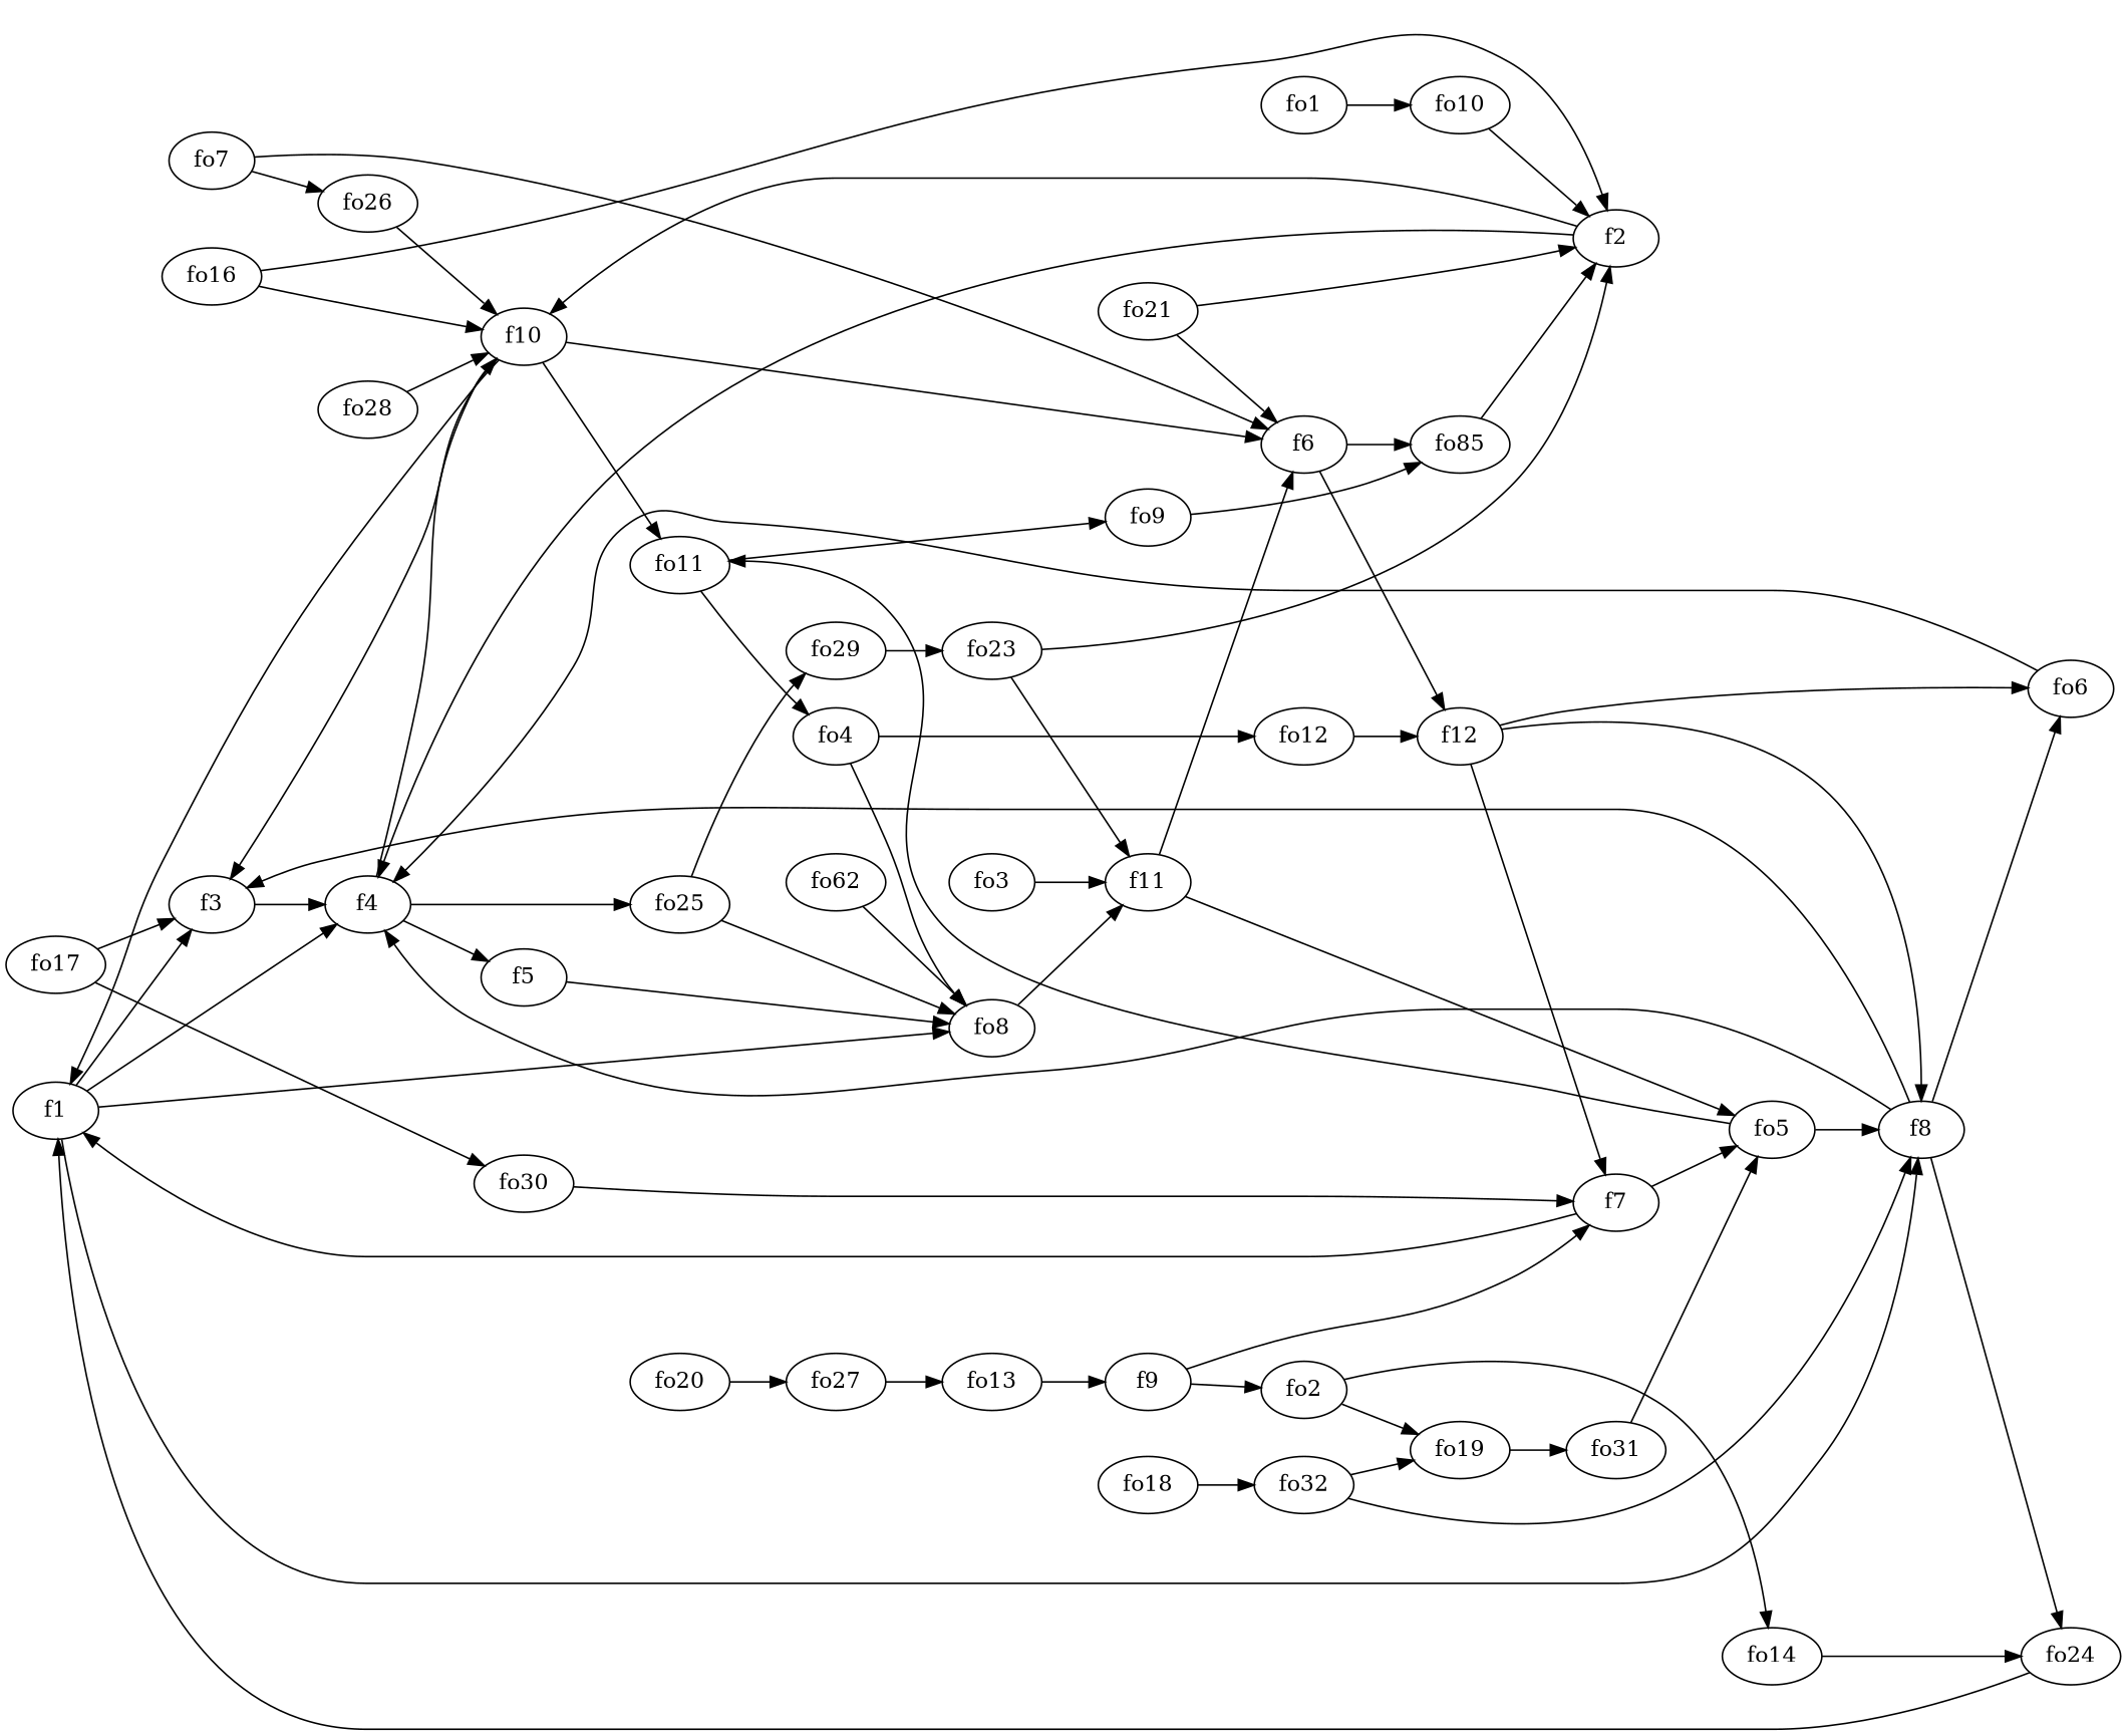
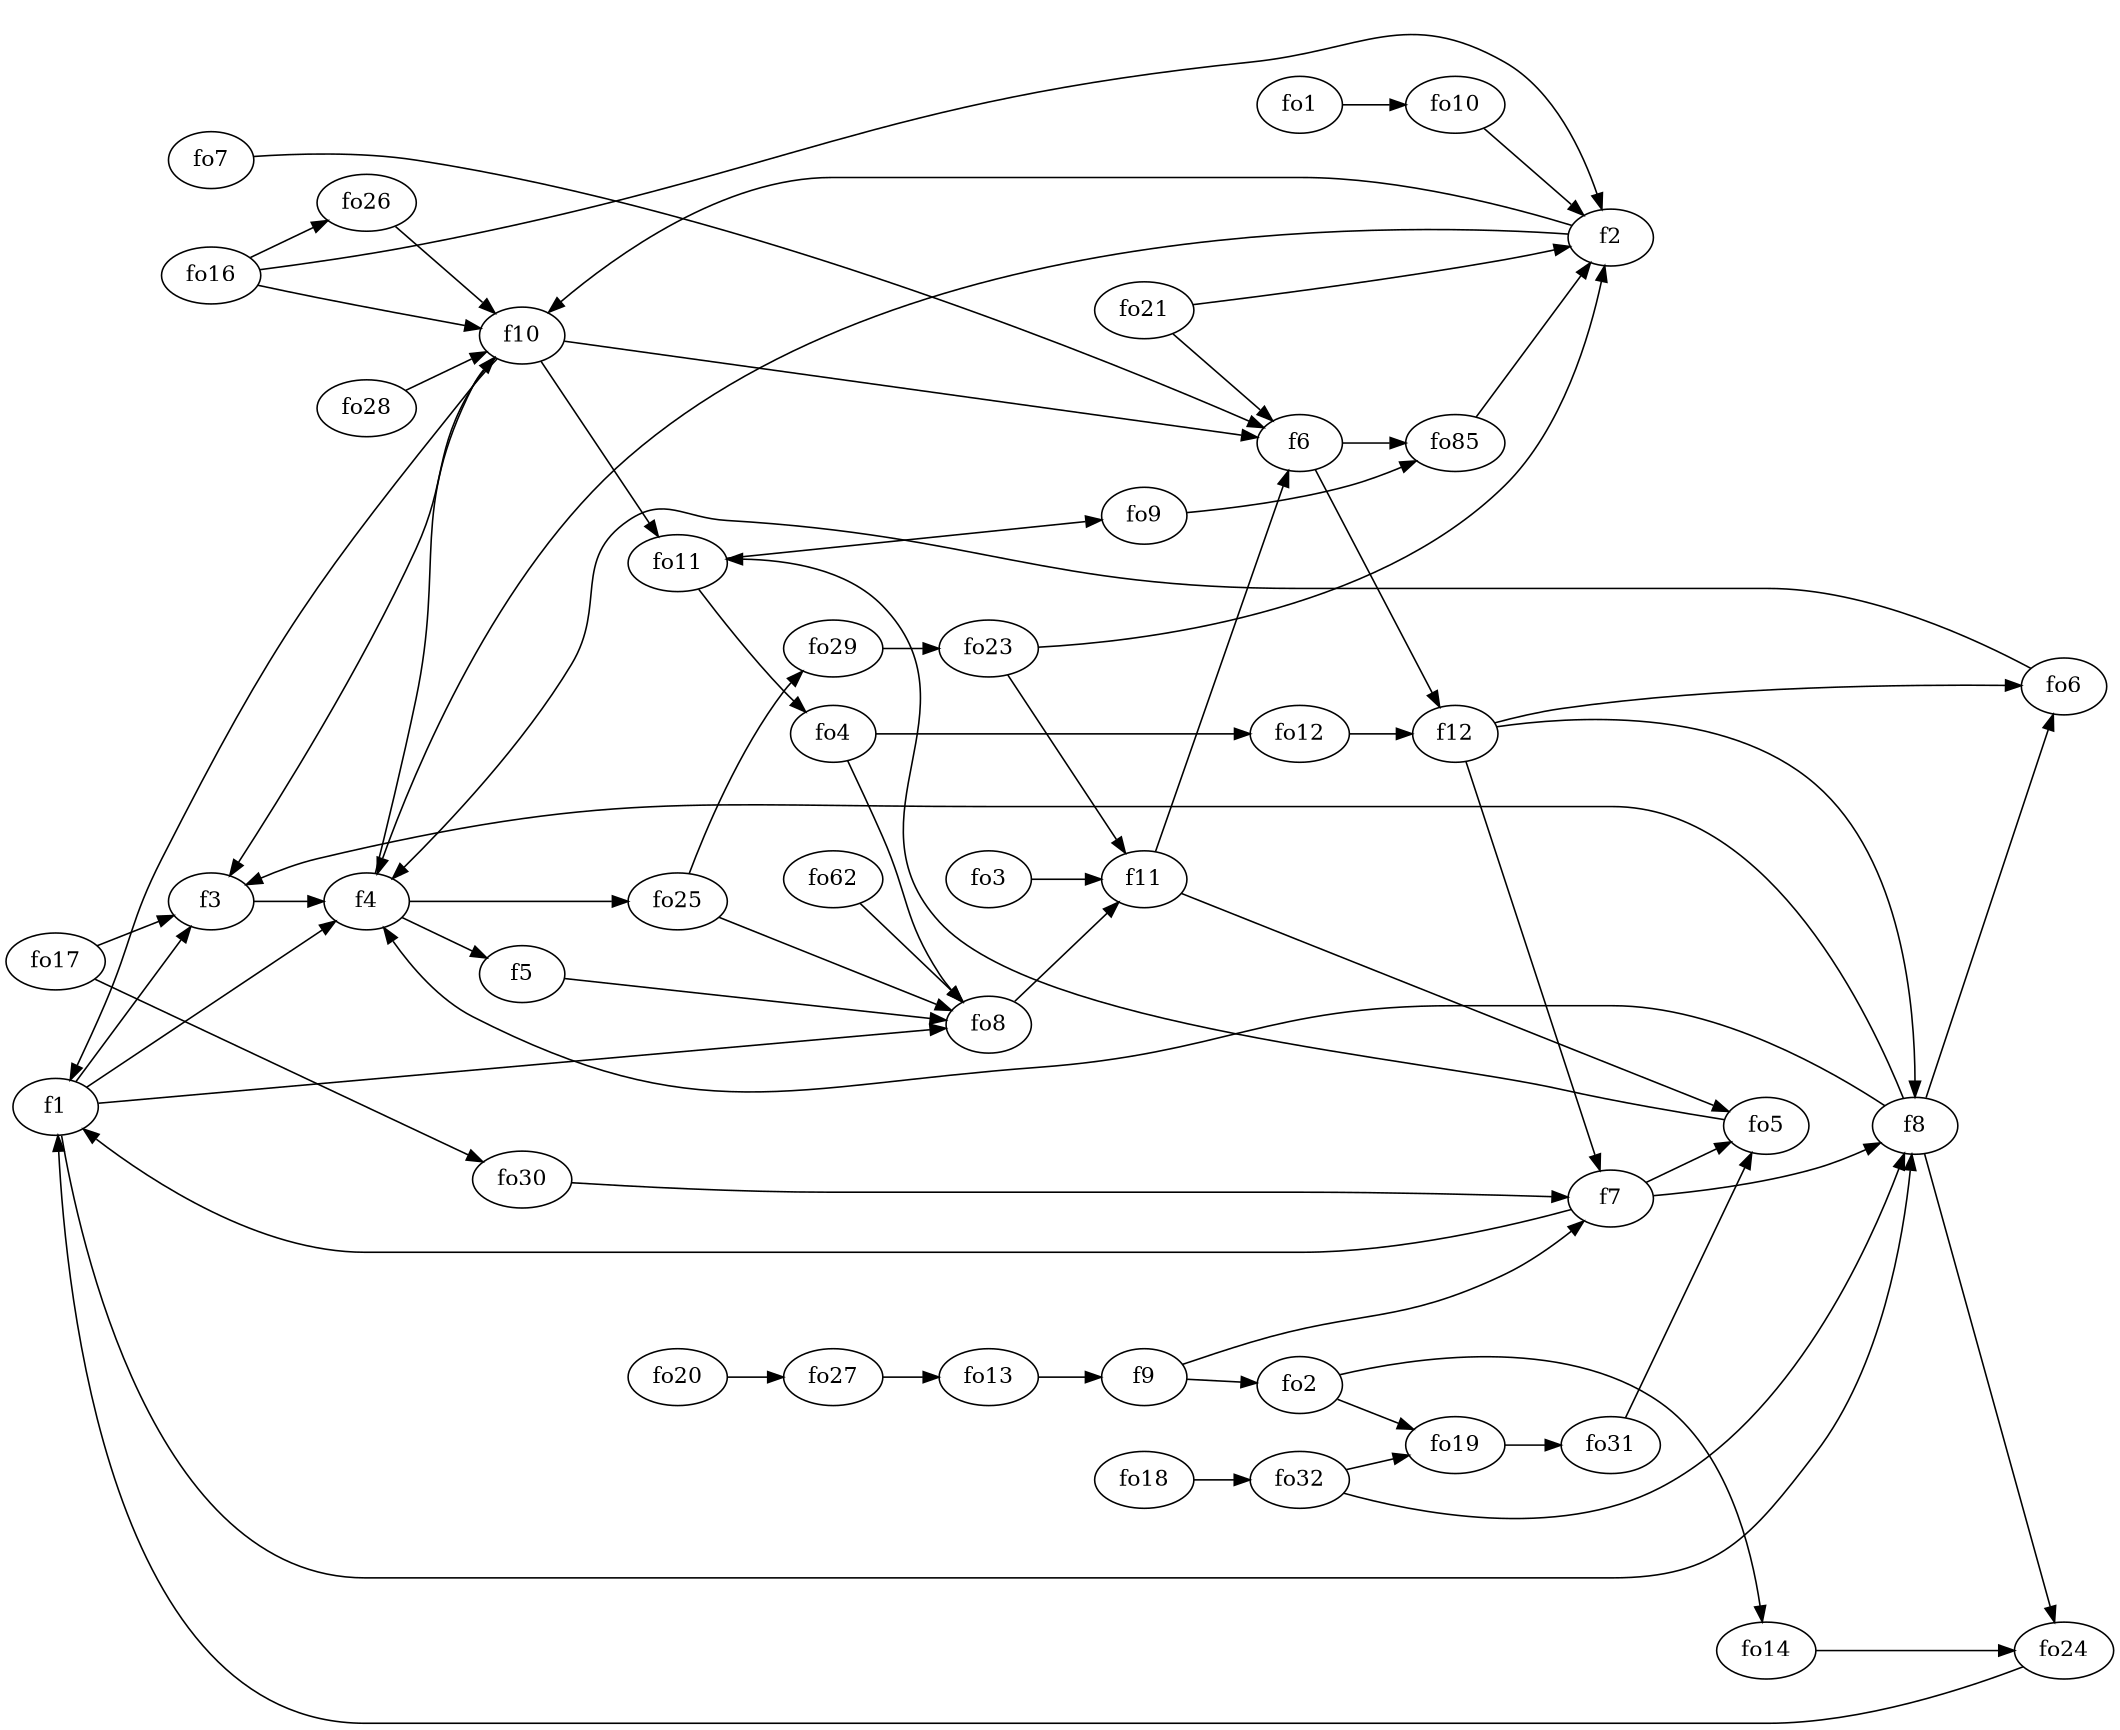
  strict digraph {
    rankdir=LR
    edge [weight=2]
    f1
    f3
    f4
    f8
    fo8
    f10
    f5
    fo25
    fo6
    fo24
    f11
    f2
    f6
    fo11
    fo29
    fo23
    fo30
    f7
    f12
    n20 [label=fo85]
    fo5
    f9
    fo2
    fo14
    fo19
    fo4
    fo9
    fo1
    fo10
    fo31
    fo3
    fo12
    fo7
    fo26
    fo13
    fo16
    fo17
    fo18
    fo32
    fo20
    fo27
    fo21
    n43 [label=fo62]
    fo28
    f1 -> f3
    f1 -> f4
    f1 -> f8
    f1 -> fo8
    f3 -> f4
    f4 -> f10
    f4 -> f5
    f4 -> fo25
    f8 -> f3
    f8 -> f4
    f8 -> fo6
    f8 -> fo24
    fo8 -> f11
    f10 -> f1
    f10 -> f3
    f10 -> f6
    f10 -> fo11
    f5 -> fo8
    fo25 -> fo8
    fo25 -> fo29
    fo6 -> f4
    fo24 -> f1
    f11 -> f6
    f11 -> fo5
    f2 -> f4
    f2 -> f10
    f6 -> f12
    f6 -> n20
    fo11 -> fo4
    fo11 -> fo9
    fo29 -> fo23
    fo23 -> f11
    fo23 -> f2
    fo30 -> f7
    f7 -> f1
    f7 -> fo5
    f12 -> f8
    f12 -> fo6
    f12 -> f7
    n20 -> f2
-   fo5 -> f8
+   f7 -> f8
    fo5 -> fo11
    f9 -> f7
    f9 -> fo2
    fo2 -> fo14
    fo2 -> fo19
    fo14 -> fo24
    fo19 -> fo31
    fo4 -> fo8
    fo4 -> fo12
    fo9 -> n20
    fo1 -> fo10
    fo10 -> f2
    fo31 -> fo5
    fo3 -> f11
    fo12 -> f12
    fo7 -> f6
-   fo7 -> fo26
+   fo16 -> fo26
    fo26 -> f10
    fo13 -> f9
    fo16 -> f10
    fo16 -> f2
    fo17 -> f3
    fo17 -> fo30
    fo18 -> fo32
    fo32 -> f8
    fo32 -> fo19
    fo20 -> fo27
    fo27 -> fo13
    fo21 -> f2
    fo21 -> f6
    n43 -> fo8
    fo28 -> f10
  }
